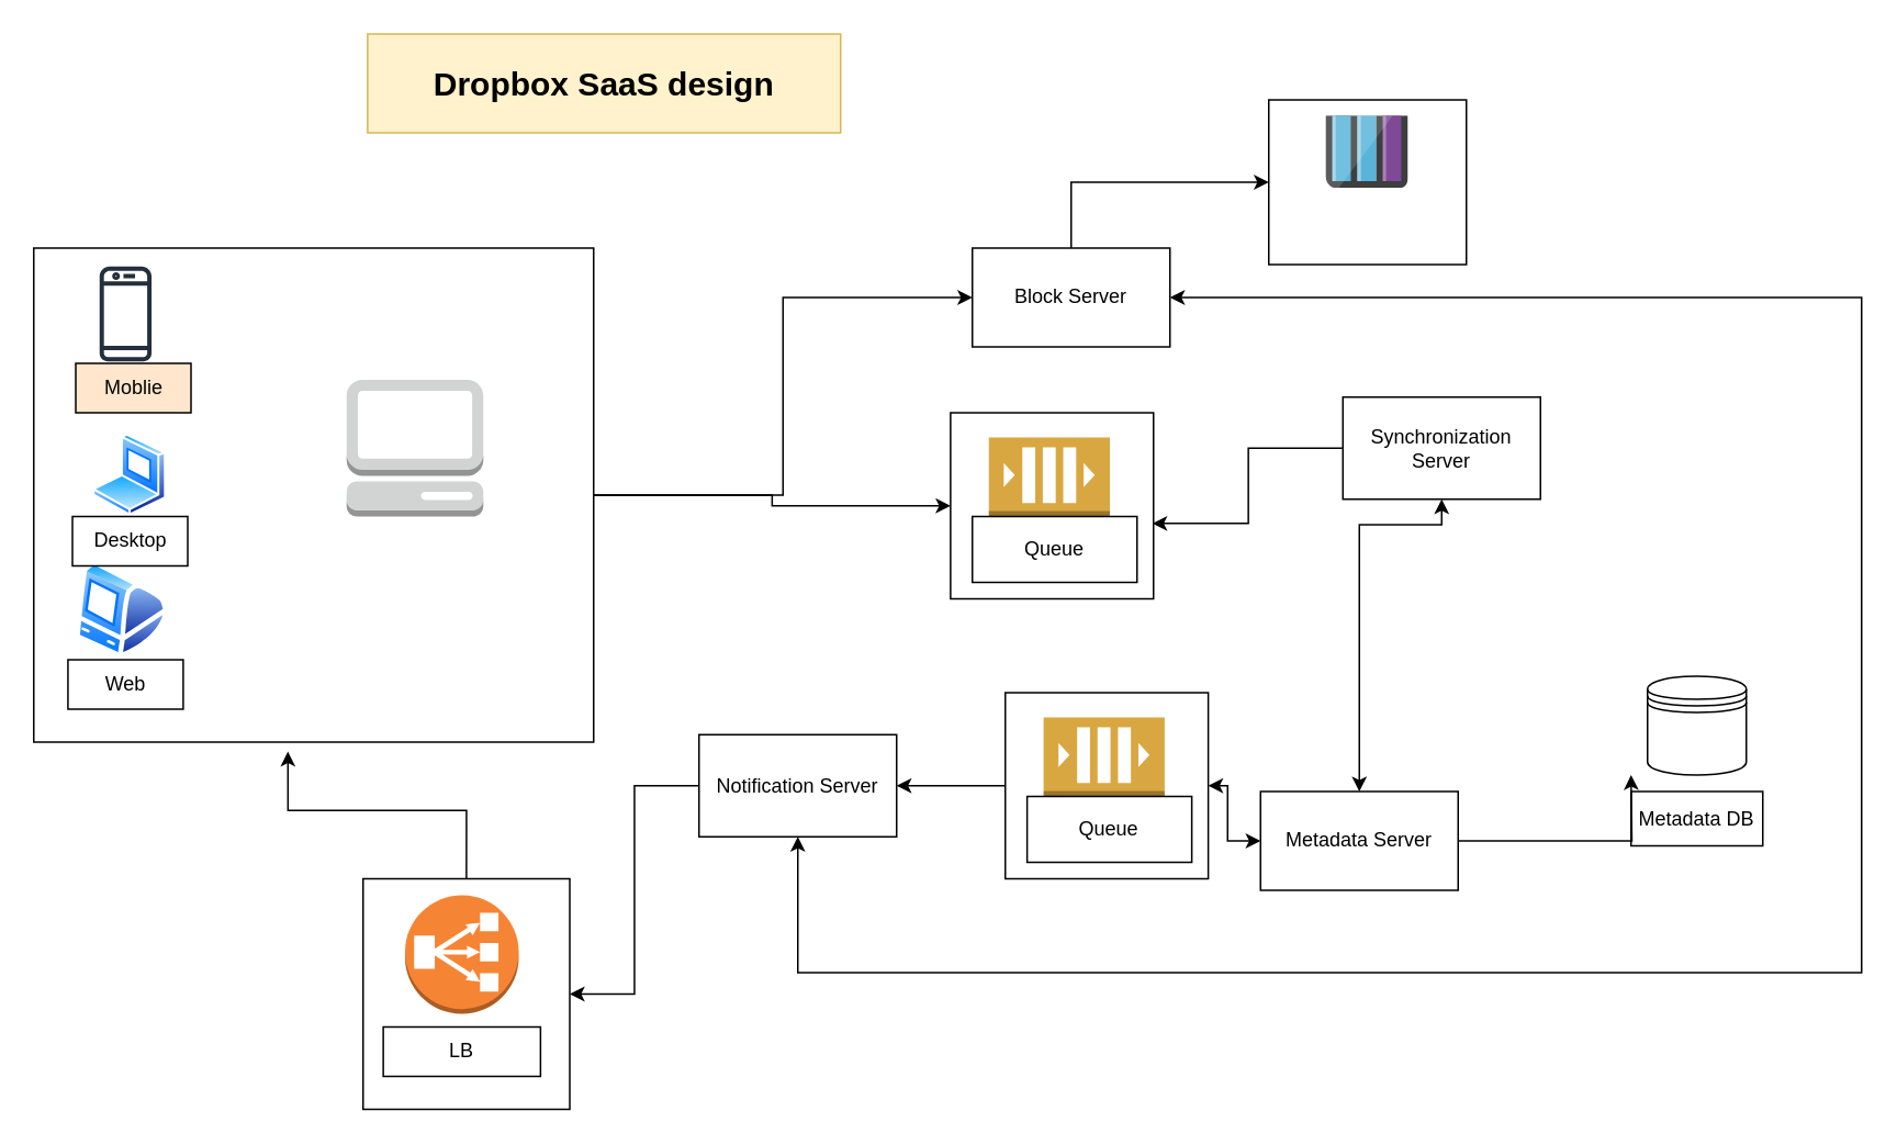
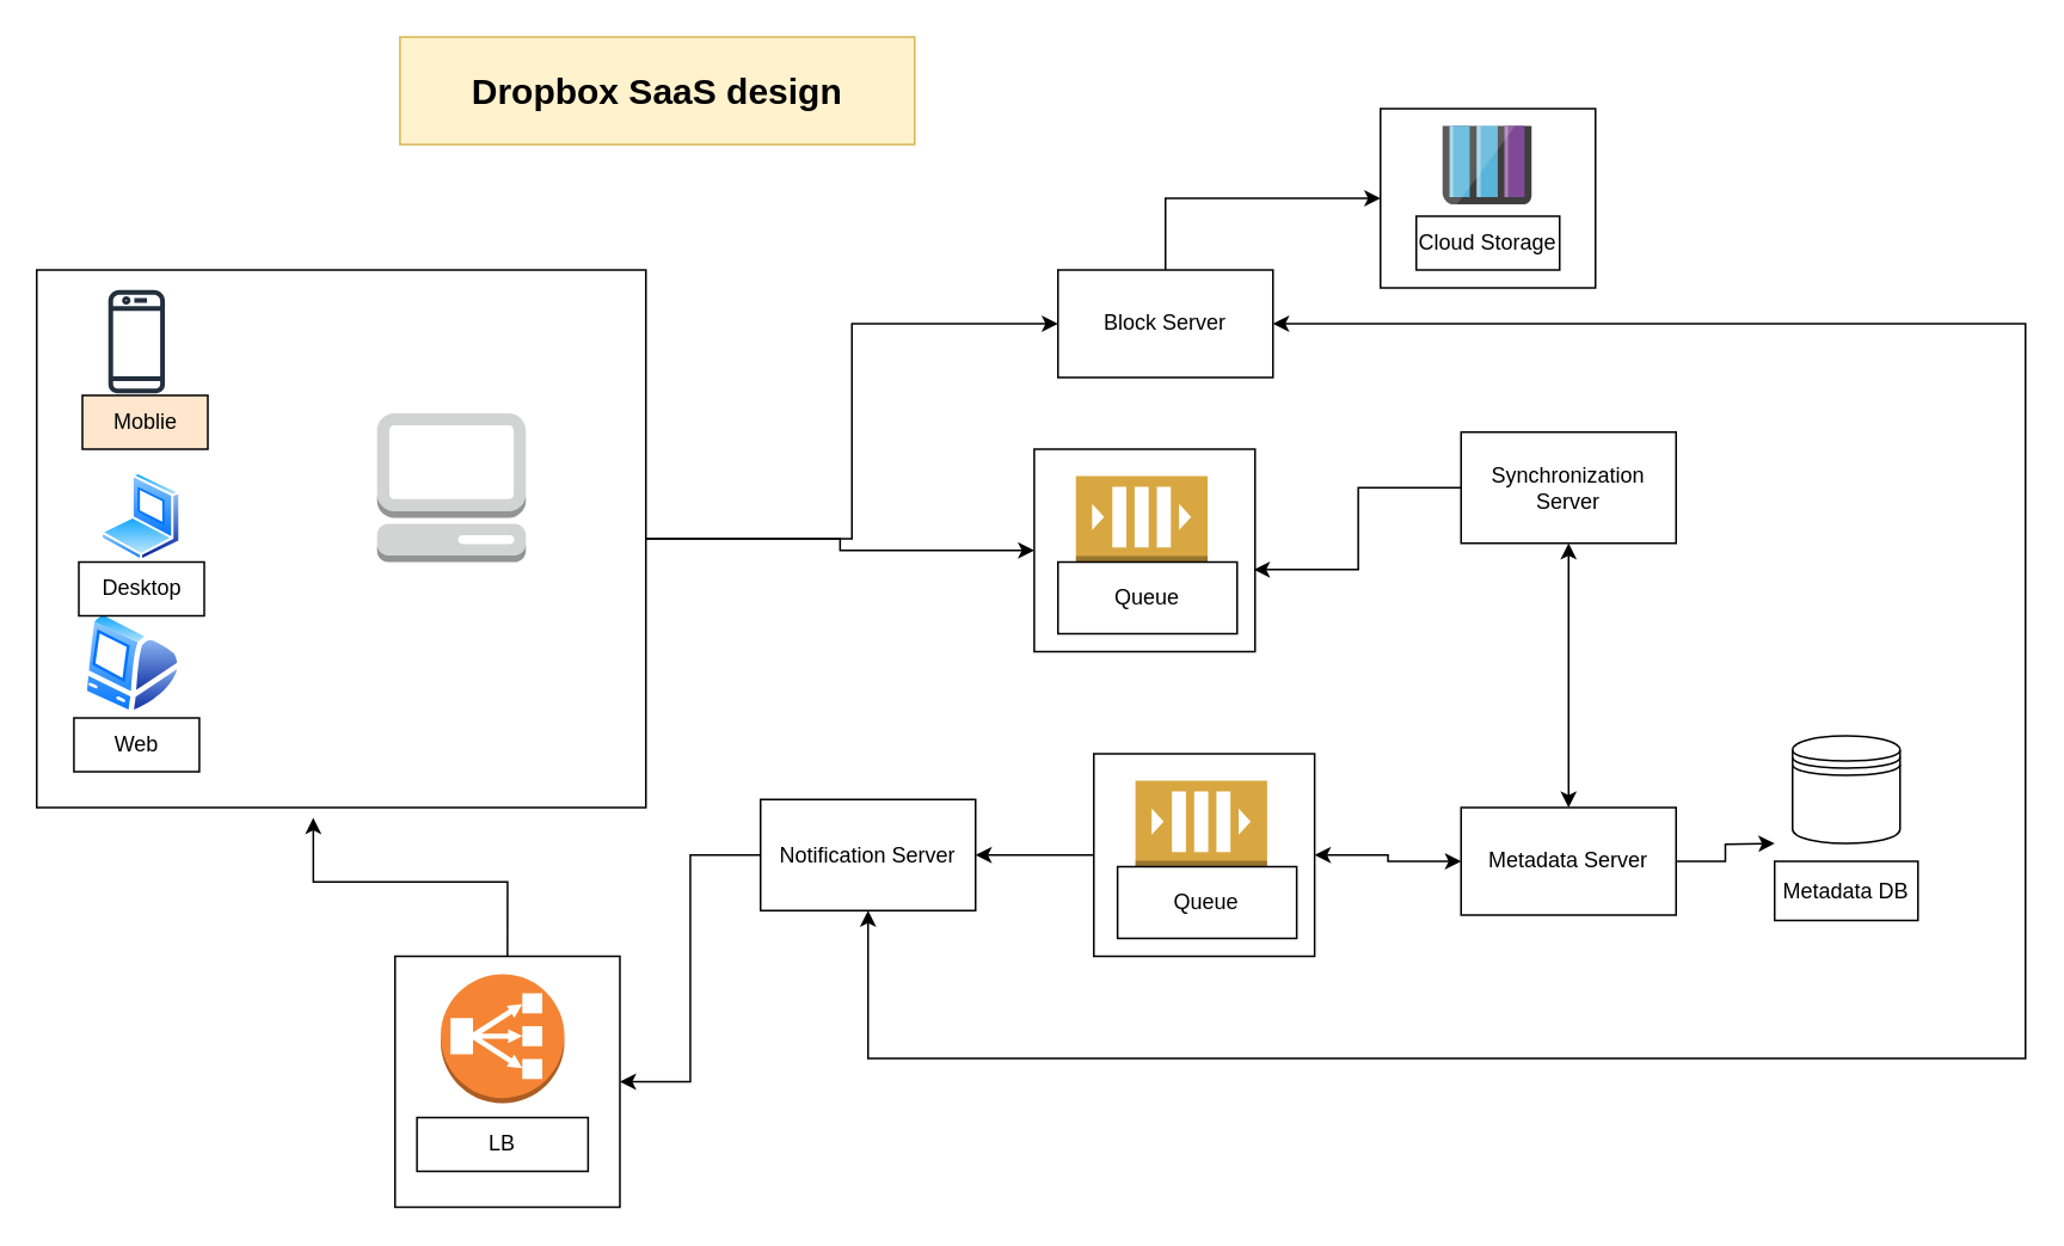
  <mxCell id="0" />
  <mxCell id="1" parent="0" />
  <mxCell id="2" value="" style="outlineConnect=0;dashed=0;verticalLabelPosition=bottom;verticalAlign=top;align=center;html=1;shape=mxgraph.aws3.management_console;fillColor=#D2D3D3;gradientColor=none;" vertex="1" parent="1"><mxGeometry x="210" y="230" width="83" height="83" as="geometry" /></mxCell>
  <mxCell id="3" value="" style="sketch=0;outlineConnect=0;fontColor=#232F3E;gradientColor=none;fillColor=#232F3D;strokeColor=none;dashed=0;verticalLabelPosition=bottom;verticalAlign=top;align=center;html=1;fontSize=12;fontStyle=0;aspect=fixed;pointerEvents=1;shape=mxgraph.aws4.mobile_client;" vertex="1" parent="1"><mxGeometry x="60" y="160" width="31.54" height="60" as="geometry" /></mxCell>
  <mxCell id="4" value="" style="aspect=fixed;perimeter=ellipsePerimeter;html=1;align=center;shadow=0;dashed=0;spacingTop=3;image;image=img/lib/active_directory/laptop_client.svg;" vertex="1" parent="1"><mxGeometry x="56" y="263" width="45" height="50" as="geometry" /></mxCell>
  <mxCell id="5" value="" style="aspect=fixed;perimeter=ellipsePerimeter;html=1;align=center;shadow=0;dashed=0;spacingTop=3;image;image=img/lib/active_directory/mac_client.svg;" vertex="1" parent="1"><mxGeometry x="45.5" y="340" width="56.4" height="60" as="geometry" /></mxCell>
  <mxCell id="6" value="Moblie" style="whiteSpace=wrap;html=1;fillColor=#ffe6cc;" vertex="1" parent="1"><mxGeometry x="45.5" y="220" width="70" height="30" as="geometry" /></mxCell>
  <mxCell id="7" value="Desktop" style="whiteSpace=wrap;html=1;" vertex="1" parent="1"><mxGeometry x="43.5" y="313" width="70" height="30" as="geometry" /></mxCell>
  <mxCell id="8" value="Web" style="whiteSpace=wrap;html=1;" vertex="1" parent="1"><mxGeometry x="40.77" y="400" width="70" height="30" as="geometry" /></mxCell>
  <mxCell id="9" style="edgeStyle=orthogonalEdgeStyle;rounded=0;orthogonalLoop=1;jettySize=auto;html=1;entryX=0;entryY=0.5;entryDx=0;entryDy=0;" edge="1" parent="1" source="11" target="14"><mxGeometry relative="1" as="geometry" /></mxCell>
  <mxCell id="10" style="edgeStyle=orthogonalEdgeStyle;rounded=0;orthogonalLoop=1;jettySize=auto;html=1;exitX=1;exitY=0.5;exitDx=0;exitDy=0;startArrow=none;startFill=0;endArrow=classic;endFill=1;" edge="1" parent="1" source="11" target="24"><mxGeometry relative="1" as="geometry" /></mxCell>
  <mxCell id="11" value="" style="rounded=0;whiteSpace=wrap;html=1;shadow=0;fillColor=none;" vertex="1" parent="1"><mxGeometry x="20" y="150" width="340" height="300" as="geometry" /></mxCell>
  <mxCell id="12" style="edgeStyle=orthogonalEdgeStyle;rounded=0;orthogonalLoop=1;jettySize=auto;html=1;exitX=0.5;exitY=0;exitDx=0;exitDy=0;entryX=0;entryY=0.5;entryDx=0;entryDy=0;" edge="1" parent="1" source="14" target="39"><mxGeometry relative="1" as="geometry" /></mxCell>
  <mxCell id="13" style="edgeStyle=orthogonalEdgeStyle;rounded=0;orthogonalLoop=1;jettySize=auto;html=1;exitX=1;exitY=0.5;exitDx=0;exitDy=0;entryX=0.5;entryY=1;entryDx=0;entryDy=0;startArrow=classic;startFill=1;endArrow=classic;endFill=1;" edge="1" parent="1" source="14" target="26"><mxGeometry relative="1" as="geometry"><Array as="points"><mxPoint x="1130" y="180" /><mxPoint x="1130" y="590" /><mxPoint x="484" y="590" /></Array></mxGeometry></mxCell>
  <mxCell id="14" value="Block Server" style="whiteSpace=wrap;html=1;shadow=0;fillColor=none;" vertex="1" parent="1"><mxGeometry x="590" y="150" width="120" height="60" as="geometry" /></mxCell>
  <mxCell id="15" style="edgeStyle=orthogonalEdgeStyle;orthogonalLoop=1;jettySize=auto;html=1;exitX=0.5;exitY=1;exitDx=0;exitDy=0;entryX=0.5;entryY=0;entryDx=0;entryDy=0;rounded=0;endArrow=classic;endFill=1;startArrow=classic;startFill=1;" edge="1" parent="1" source="17" target="20"><mxGeometry relative="1" as="geometry"><Array as="points"><mxPoint x="875" y="318" /></Array></mxGeometry></mxCell>
  <mxCell id="16" style="edgeStyle=orthogonalEdgeStyle;rounded=0;orthogonalLoop=1;jettySize=auto;html=1;exitX=0;exitY=0.5;exitDx=0;exitDy=0;entryX=0.994;entryY=0.595;entryDx=0;entryDy=0;entryPerimeter=0;startArrow=none;startFill=0;endArrow=classic;endFill=1;" edge="1" parent="1" source="17" target="24"><mxGeometry relative="1" as="geometry" /></mxCell>
  <mxCell id="17" value="Synchronization Server" style="whiteSpace=wrap;html=1;shadow=0;fillColor=none;" vertex="1" parent="1"><mxGeometry x="815" y="240.5" width="120" height="62" as="geometry" /></mxCell>
  <mxCell id="18" style="edgeStyle=orthogonalEdgeStyle;rounded=0;orthogonalLoop=1;jettySize=auto;html=1;entryX=1;entryY=0.5;entryDx=0;entryDy=0;startArrow=classic;startFill=1;endArrow=classic;endFill=1;" edge="1" parent="1" source="20" target="30"><mxGeometry relative="1" as="geometry" /></mxCell>
  <mxCell id="19" style="edgeStyle=orthogonalEdgeStyle;rounded=0;orthogonalLoop=1;jettySize=auto;html=1;exitX=1;exitY=0.5;exitDx=0;exitDy=0;startArrow=none;startFill=0;endArrow=classic;endFill=1;" edge="1" parent="1" source="20"><mxGeometry relative="1" as="geometry"><mxPoint x="990" y="470" as="targetPoint" /></mxGeometry></mxCell>
- <mxCell id="20" value="Metadata Server" style="whiteSpace=wrap;html=1;shadow=0;fillColor=none;" vertex="1" parent="1"><mxGeometry x="765" y="480" width="120" height="60" as="geometry" /></mxCell>
+ <mxCell id="20" value="Metadata Server" style="whiteSpace=wrap;html=1;shadow=0;fillColor=none;" vertex="1" parent="1"><mxGeometry x="815" y="450" width="120" height="60" as="geometry" /></mxCell>
  <mxCell id="21" value="" style="group" vertex="1" connectable="0" parent="1"><mxGeometry x="576.75" y="250" width="123.25" height="113" as="geometry" /></mxCell>
  <mxCell id="22" value="" style="outlineConnect=0;dashed=0;verticalLabelPosition=bottom;verticalAlign=top;align=center;html=1;shape=mxgraph.aws3.queue;fillColor=#D9A741;gradientColor=none;shadow=0;" vertex="1" parent="21"><mxGeometry x="23.25" y="15" width="73.5" height="48" as="geometry" /></mxCell>
  <mxCell id="23" value="Queue" style="whiteSpace=wrap;html=1;shadow=0;fillColor=none;" vertex="1" parent="21"><mxGeometry x="13.25" y="63" width="100" height="40" as="geometry" /></mxCell>
  <mxCell id="24" value="" style="rounded=0;whiteSpace=wrap;html=1;shadow=0;fillColor=none;" vertex="1" parent="21"><mxGeometry width="123.25" height="113" as="geometry" /></mxCell>
  <mxCell id="25" style="edgeStyle=orthogonalEdgeStyle;rounded=0;orthogonalLoop=1;jettySize=auto;html=1;exitX=0;exitY=0.5;exitDx=0;exitDy=0;startArrow=none;startFill=0;endArrow=classic;endFill=1;entryX=1;entryY=0.5;entryDx=0;entryDy=0;" edge="1" parent="1" source="26" target="35"><mxGeometry relative="1" as="geometry"><mxPoint x="350" y="540" as="targetPoint" /></mxGeometry></mxCell>
  <mxCell id="26" value="Notification Server" style="whiteSpace=wrap;html=1;shadow=0;fillColor=none;" vertex="1" parent="1"><mxGeometry x="424" y="445.5" width="120" height="62" as="geometry" /></mxCell>
  <mxCell id="27" value="" style="group" vertex="1" connectable="0" parent="1"><mxGeometry x="610" y="420" width="123.25" height="113" as="geometry" /></mxCell>
  <mxCell id="28" value="" style="outlineConnect=0;dashed=0;verticalLabelPosition=bottom;verticalAlign=top;align=center;html=1;shape=mxgraph.aws3.queue;fillColor=#D9A741;gradientColor=none;shadow=0;" vertex="1" parent="27"><mxGeometry x="23.25" y="15" width="73.5" height="48" as="geometry" /></mxCell>
  <mxCell id="29" value="Queue" style="whiteSpace=wrap;html=1;shadow=0;fillColor=none;" vertex="1" parent="27"><mxGeometry x="13.25" y="63" width="100" height="40" as="geometry" /></mxCell>
  <mxCell id="30" value="" style="rounded=0;whiteSpace=wrap;html=1;shadow=0;fillColor=none;" vertex="1" parent="27"><mxGeometry width="123.25" height="113" as="geometry" /></mxCell>
  <mxCell id="31" style="edgeStyle=orthogonalEdgeStyle;rounded=0;orthogonalLoop=1;jettySize=auto;html=1;exitX=0;exitY=0.5;exitDx=0;exitDy=0;entryX=1;entryY=0.5;entryDx=0;entryDy=0;startArrow=none;startFill=0;endArrow=classic;endFill=1;" edge="1" parent="1" source="30" target="26"><mxGeometry relative="1" as="geometry" /></mxCell>
  <mxCell id="32" value="" style="group" vertex="1" connectable="0" parent="1"><mxGeometry x="220" y="533" width="125.5" height="140" as="geometry" /></mxCell>
  <mxCell id="33" value="" style="outlineConnect=0;dashed=0;verticalLabelPosition=bottom;verticalAlign=top;align=center;html=1;shape=mxgraph.aws3.classic_load_balancer;fillColor=#F58534;gradientColor=none;shadow=0;" vertex="1" parent="32"><mxGeometry x="25.5" y="10" width="69" height="72" as="geometry" /></mxCell>
  <mxCell id="34" value="LB" style="whiteSpace=wrap;html=1;shadow=0;fillColor=none;" vertex="1" parent="32"><mxGeometry x="12.25" y="90" width="95.5" height="30" as="geometry" /></mxCell>
  <mxCell id="35" value="" style="rounded=0;whiteSpace=wrap;html=1;shadow=0;fillColor=none;" vertex="1" parent="32"><mxGeometry width="125.5" height="140" as="geometry" /></mxCell>
  <mxCell id="36" value="" style="group" vertex="1" connectable="0" parent="1"><mxGeometry x="770" y="60" width="120" height="100" as="geometry" /></mxCell>
  <mxCell id="37" value="" style="sketch=0;aspect=fixed;html=1;points=[];align=center;image;fontSize=12;image=img/lib/mscae/Queues_Storage.svg;shadow=0;fillColor=none;" vertex="1" parent="36"><mxGeometry x="35" y="10" width="50" height="44" as="geometry" /></mxCell>
+ <mxCell id="38" value="Cloud Storage" style="whiteSpace=wrap;html=1;shadow=0;fillColor=none;" vertex="1" parent="36"><mxGeometry x="20" y="60" width="80" height="30" as="geometry" /></mxCell>
  <mxCell id="39" value="" style="rounded=0;whiteSpace=wrap;html=1;shadow=0;fillColor=none;" vertex="1" parent="36"><mxGeometry width="120" height="100" as="geometry" /></mxCell>
  <mxCell id="40" style="edgeStyle=orthogonalEdgeStyle;rounded=0;orthogonalLoop=1;jettySize=auto;html=1;exitX=0.5;exitY=0;exitDx=0;exitDy=0;entryX=0.454;entryY=1.019;entryDx=0;entryDy=0;entryPerimeter=0;startArrow=none;startFill=0;endArrow=classic;endFill=1;" edge="1" parent="1" source="35" target="11"><mxGeometry relative="1" as="geometry" /></mxCell>
  <mxCell id="41" value="" style="shape=datastore;whiteSpace=wrap;html=1;shadow=0;fillColor=none;" vertex="1" parent="1"><mxGeometry x="1000" y="410" width="60" height="60" as="geometry" /></mxCell>
  <mxCell id="42" value="Metadata DB" style="whiteSpace=wrap;html=1;shadow=0;fillColor=none;" vertex="1" parent="1"><mxGeometry x="990" y="480" width="80" height="33" as="geometry" /></mxCell>
  <mxCell id="43" value="&lt;font size=&quot;1&quot;&gt;&lt;b style=&quot;font-size: 20px&quot;&gt;Dropbox SaaS design&lt;/b&gt;&lt;/font&gt;" style="whiteSpace=wrap;html=1;shadow=0;fillColor=#fff2cc;strokeColor=#d6b656;" vertex="1" parent="1"><mxGeometry x="222.75" y="20" width="287.25" height="60" as="geometry" /></mxCell>
